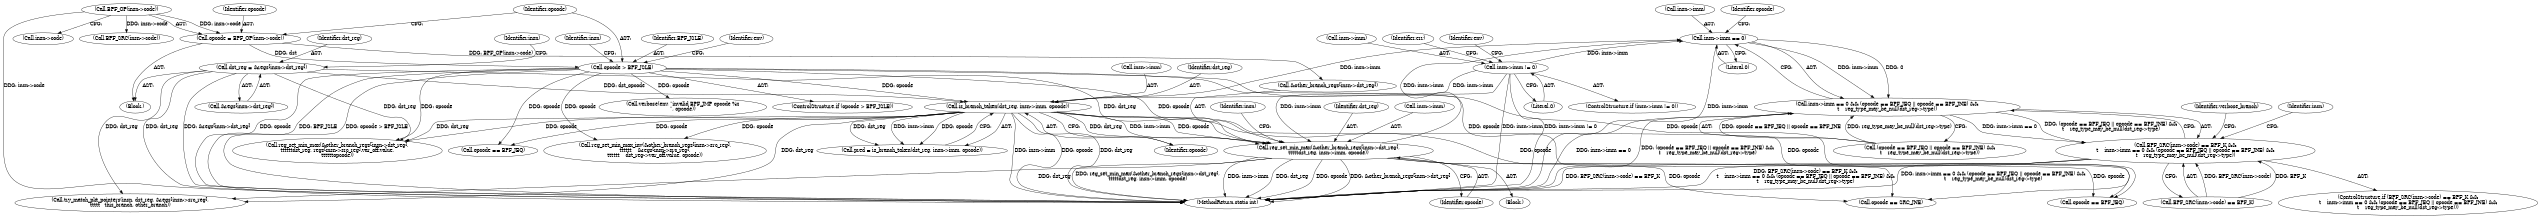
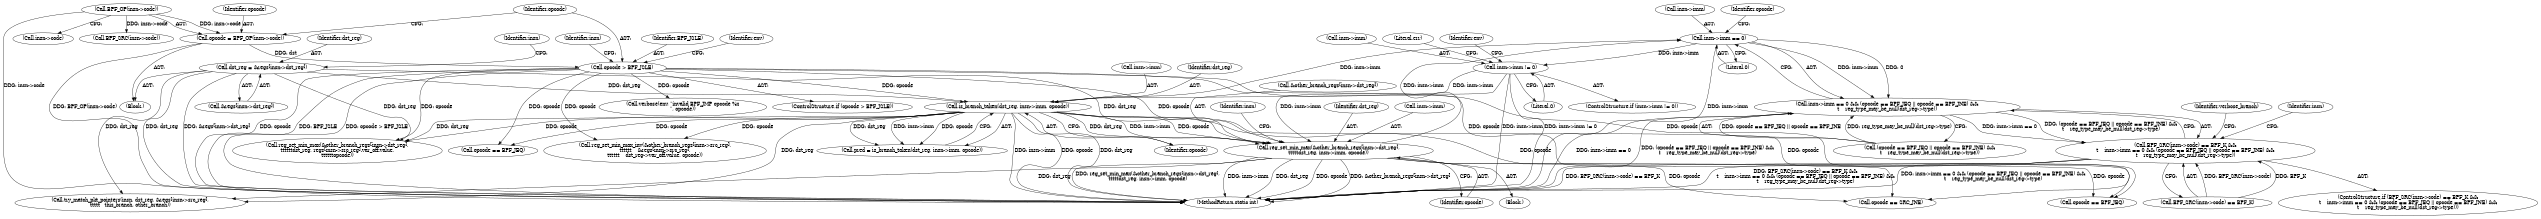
  digraph {
    n1 [label="(Call,insn->imm == 0)"]
    n2 [label="(Call,insn->imm == 0 && (opcode == BPF_JEQ || opcode == BPF_JNE) &&\n\t    reg_type_may_be_null(dst_reg->type))"]
    n3 [label="(MethodReturn,static int)"]
    n4 [label="(Literal,0)"]
    n5 [label="(Call,BPF_SRC(insn->code) == BPF_K &&\n\t    insn->imm == 0 && (opcode == BPF_JEQ || opcode == BPF_JNE) &&\n\t    reg_type_may_be_null(dst_reg->type))"]
    n6 [label="(Call,(opcode == BPF_JEQ || opcode == BPF_JNE) &&\n\t    reg_type_may_be_null(dst_reg->type))"]
    n7 [label="(Call,insn->imm != 0)"]
    n8 [label="(Call,is_branch_taken(dst_reg, insn->imm, opcode))"]
    n9 [label="(Call,reg_set_min_max(&other_branch_regs[insn->dst_reg],\n\t\t\t\t\tdst_reg, insn->imm, opcode))"]
    n10 [label="(ControlStructure,if (insn->imm != 0))"]
    n11 [label="(Literal,0)"]
    n12 [label="(Call,reg_set_min_max(&other_branch_regs[insn->dst_reg],\n\t\t\t\t\t\tdst_reg, regs[insn->src_reg].var_off.value,\n\t\t\t\t\t\topcode))"]
    n13 [label="(Call,opcode == BPF_JEQ)"]
    n14 [label="(Call,opcode == SRC_JNE)"]
    n15 [label="(Call,opcode == BPF_JEQ)"]
    n16 [label="(Call,try_match_pkt_pointers(insn, dst_reg, &regs[insn->src_reg],\n\t\t\t\t\t   this_branch, other_branch))"]
    n17 [label="(Call,reg_set_min_max_inv(&other_branch_regs[insn->src_reg],\n\t\t\t\t\t\t    &regs[insn->src_reg],\n\t\t\t\t\t\t    dst_reg->var_off.value, opcode))"]
    n18 [label="(Identifier,opcode)"]
    n19 [label="(Call,pred = is_branch_taken(dst_reg, insn->imm, opcode))"]
    n20 [label="(Identifier,opcode)"]
    n21 [label="(Block,)"]
    n22 [label="(Call,dst_reg = &regs[insn->dst_reg])"]
    n23 [label="(Call,&regs[insn->dst_reg])"]
    n24 [label="(Block,)"]
    n25 [label="(Call,opcode > BPF_JSLE)"]
    n26 [label="(Call,verbose(env, \"invalid BPF_JMP opcode %x\n\", opcode))"]
    n27 [label="(ControlStructure,if (opcode > BPF_JSLE))"]
    n28 [label="(Identifier,BPF_JSLE)"]
    n29 [label="(Call,opcode = BPF_OP(insn->code))"]
    n30 [label="(Call,BPF_OP(insn->code))"]
    n31 [label="(Call,insn->code)"]
    n32 [label="(Call,BPF_SRC(insn->code))"]
    n33 [label="(Call,BPF_SRC(insn->code) == BPF_K)"]
    n34 [label="(ControlStructure,if (BPF_SRC(insn->code) == BPF_K &&\n\t    insn->imm == 0 && (opcode == BPF_JEQ || opcode == BPF_JNE) &&\n\t    reg_type_may_be_null(dst_reg->type)))"]
    n35 [label="(Identifier,env)"]
    n36 [label="(Identifier,insn)"]
    n37 [label="(Call,insn->imm)"]
    n38 [label="(Identifier,dst_reg)"]
    n39 [label="(Identifier,dst_reg)"]
    n40 [label="(Call,insn->imm)"]
    n41 [label="(Call,insn->imm)"]
    n42 [label="(Call,&other_branch_regs[insn->dst_reg])"]
    n43 [label="(Identifier,insn)"]
-   n44 [label="(Identifier,err)"]
+   n44 [label="(Literal,err)"]
    n45 [label="(Identifier,opcode)"]
    n46 [label="(Call,insn->imm)"]
    n47 [label="(Identifier,opcode)"]
    n48 [label="(Identifier,opcode)"]
    n49 [label="(Identifier,verbose_branch)"]
    n50 [label="(Identifier,insn)"]
    n51 [label="(Identifier,dst_reg)"]
    n52 [label="(Identifier,insn)"]
    n53 [label="(Identifier,env)"]
    n1 -> n2 [label="AST: "]
    n1 -> n2 [label="DDG: insn->imm"]
    n1 -> n2 [label="DDG: 0"]
    n1 -> n3 [label="DDG: insn->imm"]
    n1 -> n4 [label="CFG: "]
    n2 -> n1 [label="CFG: "]
    n2 -> n3 [label="DDG: insn->imm == 0"]
    n2 -> n3 [label="DDG: (opcode == BPF_JEQ || opcode == BPF_JNE) &&\n\t    reg_type_may_be_null(dst_reg->type)"]
    n2 -> n5 [label="AST: "]
    n2 -> n5 [label="DDG: insn->imm == 0"]
    n2 -> n5 [label="DDG: (opcode == BPF_JEQ || opcode == BPF_JNE) &&\n\t    reg_type_may_be_null(dst_reg->type)"]
    n2 -> n6 [label="CFG: "]
    n4 -> n1 [label="AST: "]
    n5 -> n2 [label="CFG: "]
    n5 -> n3 [label="DDG: BPF_SRC(insn->code) == BPF_K"]
    n5 -> n3 [label="DDG: BPF_SRC(insn->code) == BPF_K &&\n\t    insn->imm == 0 && (opcode == BPF_JEQ || opcode == BPF_JNE) &&\n\t    reg_type_may_be_null(dst_reg->type)"]
    n5 -> n3 [label="DDG: insn->imm == 0 && (opcode == BPF_JEQ || opcode == BPF_JNE) &&\n\t    reg_type_may_be_null(dst_reg->type)"]
    n5 -> n33 [label="CFG: "]
    n5 -> n34 [label="AST: "]
    n6 -> n2 [label="AST: "]
    n6 -> n2 [label="DDG: opcode == BPF_JEQ || opcode == BPF_JNE"]
    n6 -> n2 [label="DDG: reg_type_may_be_null(dst_reg->type)"]
-   n7 -> n1 [label="DDG: insn->imm"]
+   n1 -> n7 [label="DDG: insn->imm"]
    n7 -> n3 [label="DDG: insn->imm"]
    n7 -> n3 [label="DDG: insn->imm != 0"]
    n7 -> n8 [label="DDG: insn->imm"]
    n7 -> n9 [label="DDG: insn->imm"]
    n7 -> n10 [label="AST: "]
    n7 -> n11 [label="CFG: "]
    n8 -> n1 [label="DDG: insn->imm"]
    n8 -> n3 [label="DDG: insn->imm"]
    n8 -> n3 [label="DDG: opcode"]
    n8 -> n3 [label="DDG: dst_reg"]
    n8 -> n9 [label="DDG: dst_reg"]
    n8 -> n9 [label="DDG: insn->imm"]
    n8 -> n9 [label="DDG: opcode"]
    n8 -> n12 [label="DDG: dst_reg"]
    n8 -> n12 [label="DDG: opcode"]
    n8 -> n13 [label="DDG: opcode"]
    n8 -> n14 [label="DDG: opcode"]
    n8 -> n15 [label="DDG: opcode"]
    n8 -> n16 [label="DDG: dst_reg"]
    n8 -> n17 [label="DDG: opcode"]
    n8 -> n18 [label="CFG: "]
    n8 -> n19 [label="AST: "]
    n8 -> n19 [label="DDG: dst_reg"]
    n8 -> n19 [label="DDG: insn->imm"]
    n8 -> n19 [label="DDG: opcode"]
    n9 -> n1 [label="DDG: insn->imm"]
    n9 -> n3 [label="DDG: reg_set_min_max(&other_branch_regs[insn->dst_reg],\n\t\t\t\t\tdst_reg, insn->imm, opcode)"]
    n9 -> n3 [label="DDG: insn->imm"]
    n9 -> n3 [label="DDG: dst_reg"]
    n9 -> n3 [label="DDG: opcode"]
    n9 -> n3 [label="DDG: &other_branch_regs[insn->dst_reg]"]
    n9 -> n14 [label="DDG: opcode"]
    n9 -> n15 [label="DDG: opcode"]
    n9 -> n16 [label="DDG: dst_reg"]
    n9 -> n20 [label="CFG: "]
    n9 -> n21 [label="AST: "]
    n11 -> n7 [label="AST: "]
    n18 -> n8 [label="AST: "]
    n19 -> n8 [label="CFG: "]
    n20 -> n9 [label="AST: "]
    n22 -> n3 [label="DDG: dst_reg"]
    n22 -> n3 [label="DDG: &regs[insn->dst_reg]"]
-   n22 -> n8 [label="DDG: dst_opcode"]
+   n22 -> n8 [label="DDG: dst_reg"]
    n22 -> n9 [label="DDG: dst_reg"]
    n22 -> n12 [label="DDG: dst_reg"]
    n22 -> n16 [label="DDG: dst_reg"]
    n22 -> n23 [label="AST: "]
    n22 -> n24 [label="AST: "]
    n23 -> n22 [label="AST: "]
    n25 -> n3 [label="DDG: opcode"]
    n25 -> n3 [label="DDG: BPF_JSLE"]
    n25 -> n3 [label="DDG: opcode > BPF_JSLE"]
    n25 -> n8 [label="DDG: opcode"]
    n25 -> n9 [label="DDG: opcode"]
    n25 -> n12 [label="DDG: opcode"]
    n25 -> n13 [label="DDG: opcode"]
    n25 -> n14 [label="DDG: opcode"]
    n25 -> n15 [label="DDG: opcode"]
    n25 -> n17 [label="DDG: opcode"]
    n25 -> n26 [label="DDG: opcode"]
    n25 -> n27 [label="AST: "]
    n28 -> n25 [label="AST: "]
-   n29 -> n42 [label="DDG: BPF_OP(insn->code)"]
+   n29 -> n3 [label="DDG: BPF_OP(insn->code)"]
    n29 -> n24 [label="AST: "]
    n29 -> n25 [label="DDG: dst"]
    n30 -> n3 [label="DDG: insn->code"]
    n30 -> n29 [label="AST: "]
    n30 -> n29 [label="DDG: insn->code"]
    n30 -> n31 [label="CFG: "]
    n30 -> n32 [label="DDG: insn->code"]
    n33 -> n5 [label="AST: "]
    n33 -> n5 [label="DDG: BPF_SRC(insn->code)"]
    n33 -> n5 [label="DDG: BPF_K"]
    n35 -> n25 [label="CFG: "]
    n36 -> n25 [label="CFG: "]
    n37 -> n1 [label="AST: "]
    n38 -> n9 [label="AST: "]
    n39 -> n22 [label="AST: "]
    n40 -> n7 [label="AST: "]
    n41 -> n8 [label="AST: "]
    n42 -> n9 [label="AST: "]
    n43 -> n22 [label="CFG: "]
    n44 -> n7 [label="CFG: "]
    n45 -> n1 [label="CFG: "]
    n46 -> n9 [label="AST: "]
    n47 -> n29 [label="AST: "]
    n48 -> n25 [label="AST: "]
    n48 -> n29 [label="CFG: "]
    n49 -> n5 [label="CFG: "]
    n50 -> n9 [label="CFG: "]
    n51 -> n8 [label="AST: "]
    n52 -> n5 [label="CFG: "]
    n53 -> n7 [label="CFG: "]
  }
